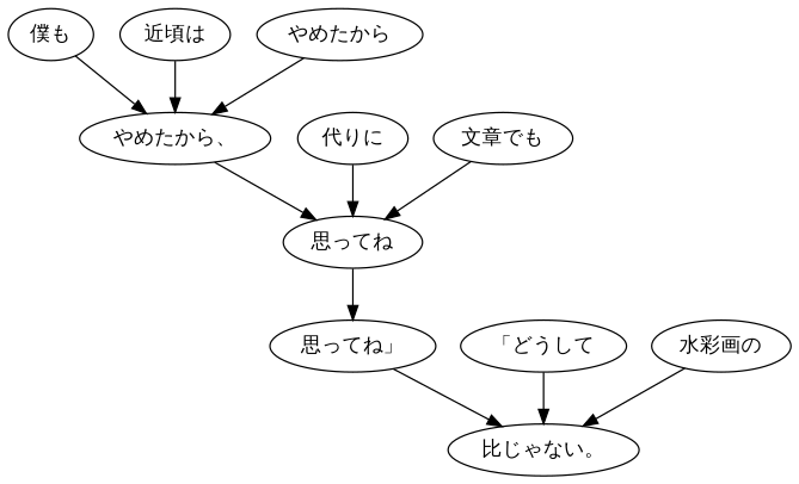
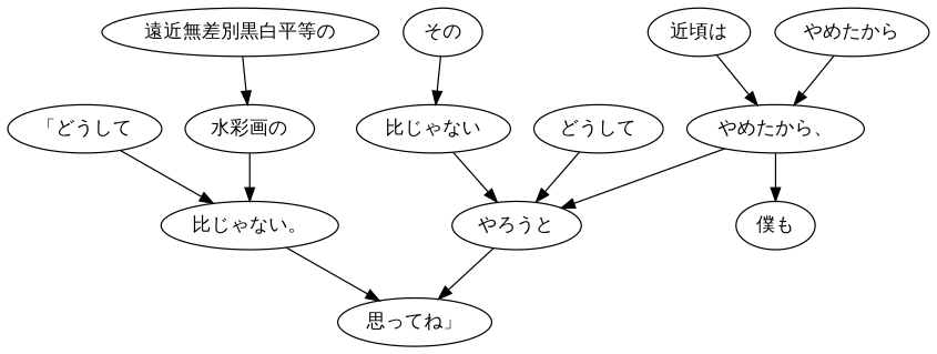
  digraph {
    n1 [label="僕も"]
    n2 [label="やめたから、"]
-   n3 [label="思ってね"]
+   n3 [label="やろうと"]
    n4 [label="近頃は"]
    n5 [label="やめたから"]
    n6 [label="思ってね」"]
-   n8 [label="代りに"]
-   n9 [label="文章でも"]
+   n7 [label="その"]
+   n8 [label="比じゃない"]
+   n9 [label="どうして"]
    n10 [label="比じゃない。"]
    n11 [label="「どうして"]
+   n12 [label="遠近無差別黒白平等の"]
    n13 [label="水彩画の"]
-   n1 -> n2
+   n2 -> n1
    n2 -> n3
    n3 -> n6
    n4 -> n2
    n5 -> n2
-   n6 -> n10
+   n10 -> n6
+   n7 -> n8
    n8 -> n3
    n9 -> n3
    n11 -> n10
+   n12 -> n13
    n13 -> n10
  }
